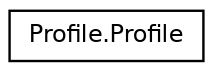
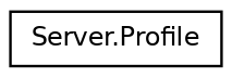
  digraph {
    rankdir=LR
-   n1 [color=black fillcolor=white fontname=Helvetica fontsize=10 height=0.2 label="Profile.Profile" shape=record style=filled width=0.4]
+   n1 [color=black fillcolor=white fontname=Helvetica fontsize=10 height=0.2 label="Server.Profile" shape=record style=filled width=0.4]
  }
